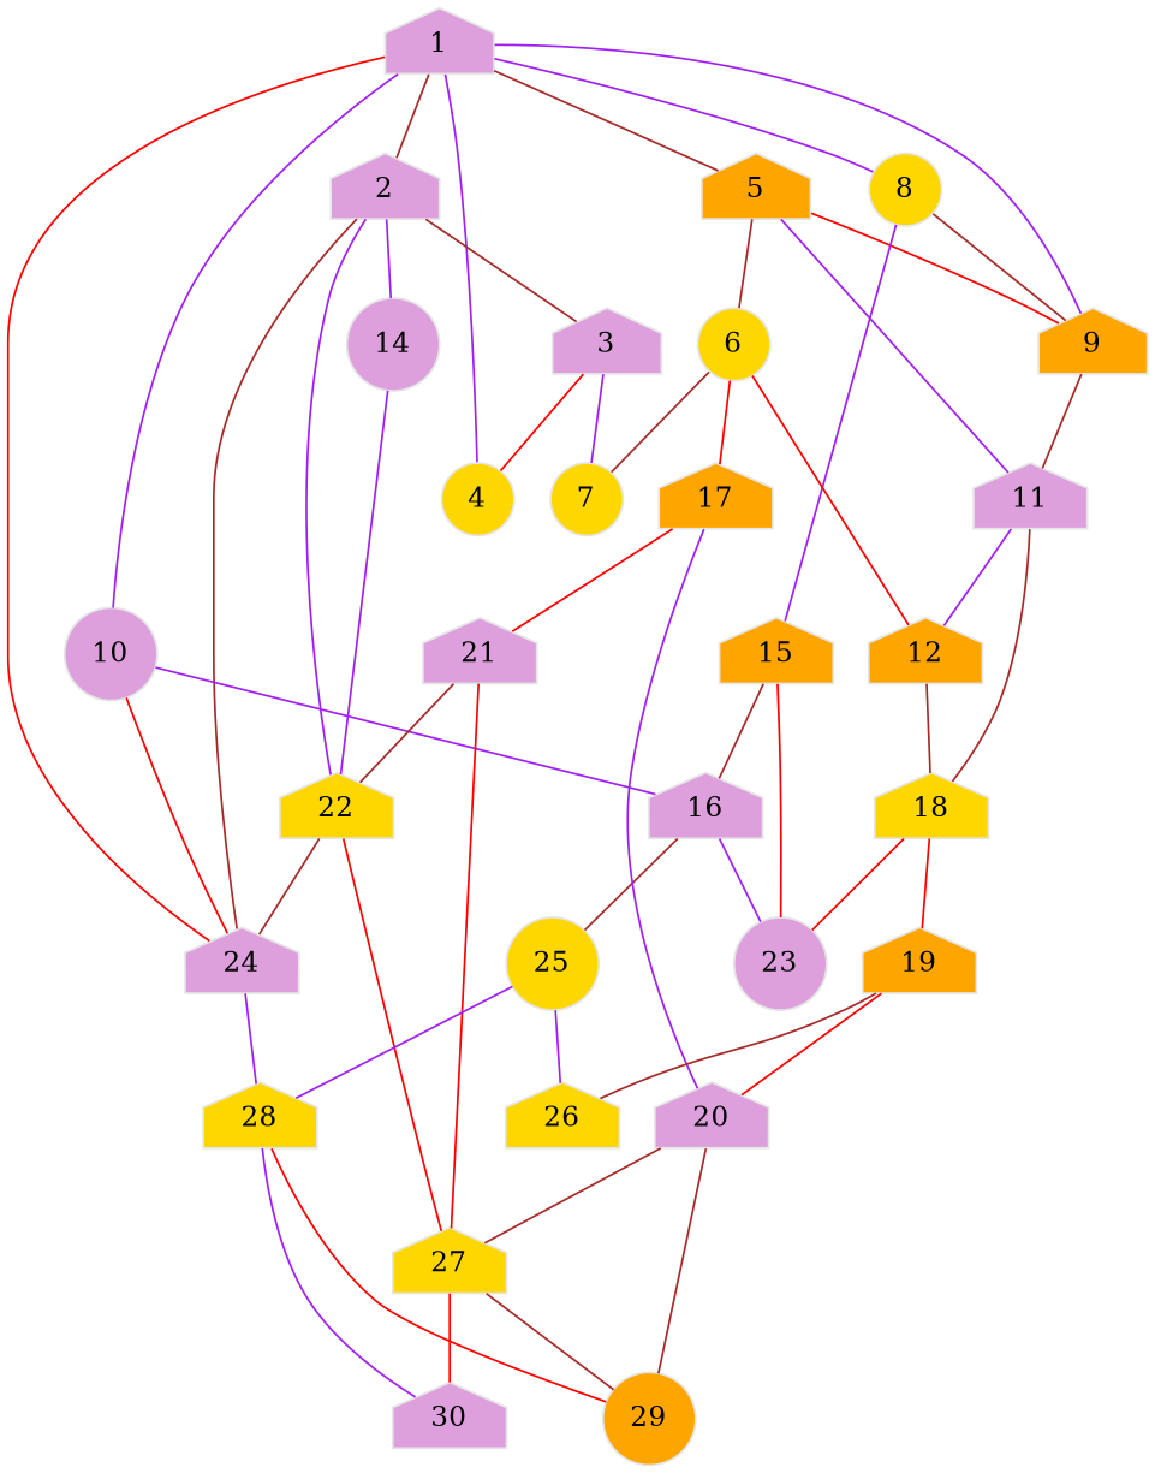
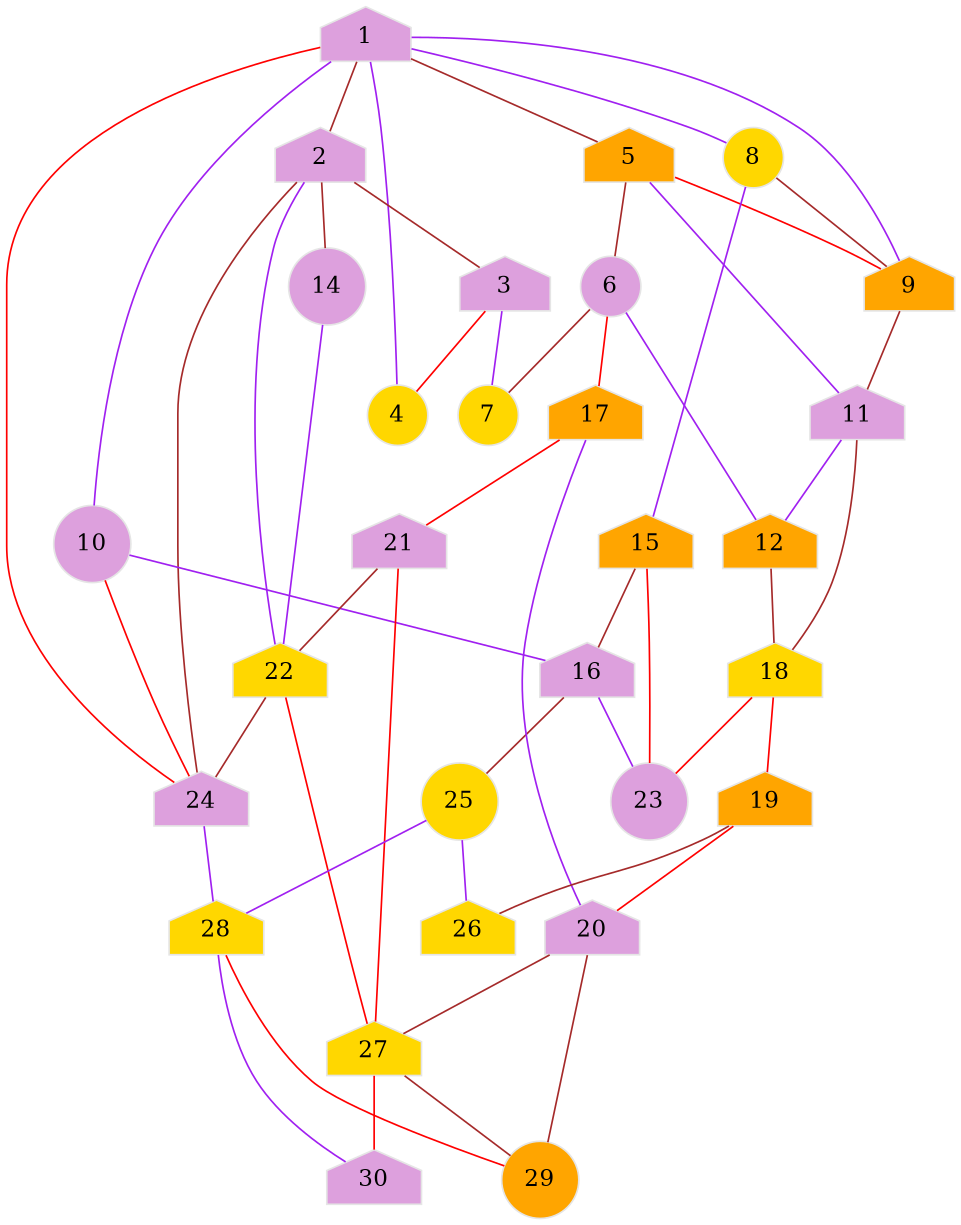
  graph {
    node [color=gray90 fillcolor=plum shape=house style=filled]
    edge [color=brown weight=1.0]
    1
    2
    4 [fillcolor=gold shape=circle]
    5 [fillcolor=orange]
    8 [fillcolor=gold shape=circle]
    9 [fillcolor=orange]
    10 [shape=circle]
    24
    3
    14 [shape=circle]
    22 [fillcolor=gold]
-   6 [fillcolor=gold shape=circle]
+   6 [shape=circle]
    11
    15 [fillcolor=orange]
    16
    28 [fillcolor=gold]
    7 [fillcolor=gold shape=circle]
    27 [fillcolor=gold]
    12 [fillcolor=orange]
    17 [fillcolor=orange]
    18 [fillcolor=gold]
    20
    21
    23 [shape=circle]
    25 [fillcolor=gold shape=circle]
    19 [fillcolor=orange]
    26 [fillcolor=gold]
    29 [fillcolor=orange shape=circle]
    30
    1 -- 2
    1 -- 4 [color=purple]
    1 -- 5
    1 -- 8 [color=purple]
    1 -- 9 [color=purple]
    1 -- 10 [color=purple weight=2.0]
    1 -- 24 [color=red]
    2 -- 24
    2 -- 3 [weight=2.0]
-   2 -- 14 [color=purple]
+   2 -- 14
    2 -- 22 [color=purple]
    5 -- 9 [color=red]
    5 -- 6
    5 -- 11 [color=purple]
    8 -- 9 [weight=2.0]
    8 -- 15 [color=purple weight=2.0]
    9 -- 11
    10 -- 24 [color=red]
    10 -- 16 [color=purple weight=2.0]
    24 -- 28 [color=purple weight=2.0]
    3 -- 4 [color=red weight=2.0]
    3 -- 7 [color=purple weight=2.0]
    14 -- 22 [color=purple]
    22 -- 24
    22 -- 27 [color=red]
    6 -- 7 [weight=2.0]
-   6 -- 12 [color=red]
+   6 -- 12 [color=purple]
    6 -- 17 [color=red]
    11 -- 12 [color=purple]
    11 -- 18
    15 -- 16 [weight=2.0]
    15 -- 23 [color=red]
    16 -- 23 [color=purple]
    16 -- 25 [weight=2.0]
    28 -- 29 [color=red]
    28 -- 30 [color=purple]
    27 -- 29
    27 -- 30 [color=red weight=2.0]
    12 -- 18
    17 -- 20 [color=purple]
    17 -- 21 [color=red]
    18 -- 23 [color=red]
    18 -- 19 [color=red weight=2.0]
    20 -- 27
    20 -- 29 [weight=2.0]
    21 -- 22
    21 -- 27 [color=red]
    25 -- 28 [color=purple weight=2.0]
    25 -- 26 [color=purple weight=2.0]
    19 -- 20 [color=red weight=2.0]
    19 -- 26
  }
